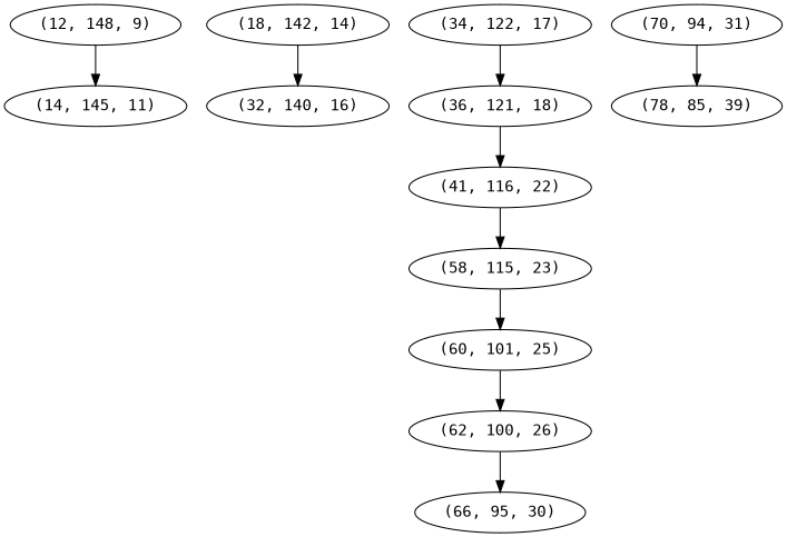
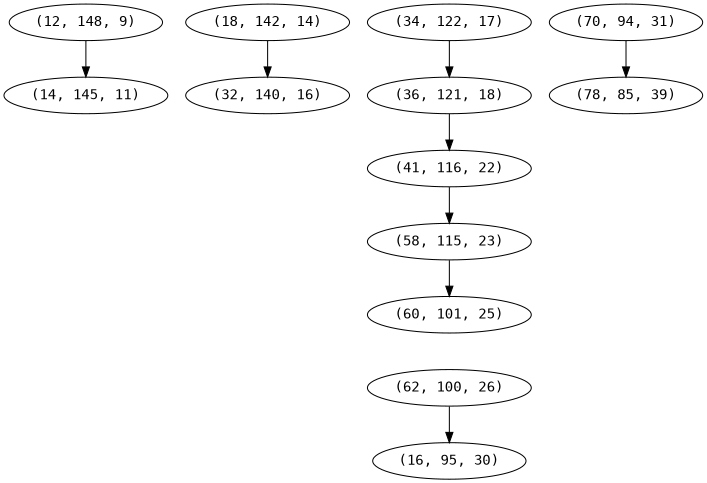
  digraph {
    fontname="DejaVu Sans Mono"
    node [fontname="DejaVu Sans Mono"]
    edge [fontname="DejaVu Sans Mono"]
    "(12, 148, 9)"
    "(14, 145, 11)"
    "(18, 142, 14)"
    "(32, 140, 16)"
    "(34, 122, 17)"
    "(36, 121, 18)"
    "(41, 116, 22)"
    "(58, 115, 23)"
    "(60, 101, 25)"
    "(62, 100, 26)"
-   "(66, 95, 30)"
+   "(66, 95, 30)" [label="(16, 95, 30)"]
    "(70, 94, 31)"
    "(78, 85, 39)"
    "(12, 148, 9)" -> "(14, 145, 11)"
    "(18, 142, 14)" -> "(32, 140, 16)"
    "(34, 122, 17)" -> "(36, 121, 18)"
    "(36, 121, 18)" -> "(41, 116, 22)"
    "(41, 116, 22)" -> "(58, 115, 23)"
    "(58, 115, 23)" -> "(60, 101, 25)"
-   "(60, 101, 25)" -> "(62, 100, 26)"
    "(62, 100, 26)" -> "(66, 95, 30)"
    "(70, 94, 31)" -> "(78, 85, 39)"
  }
